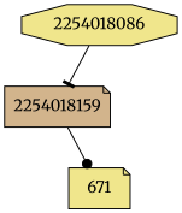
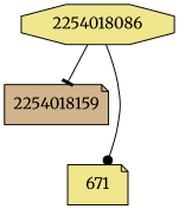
  strict digraph {
    fontname=Merriweather
    node [fillcolor=khaki fontname=Merriweather shape=note style=filled]
    edge [fontname=Merriweather]
    n1 [fillcolor=tan label=2254018159]
    671
    2254018086 [shape=octagon]
-   n1 -> 671 [arrowhead=dot]
+   2254018086 -> 671 [arrowhead=dot]
    2254018086 -> n1 [arrowhead=tee]
  }
